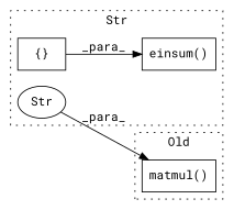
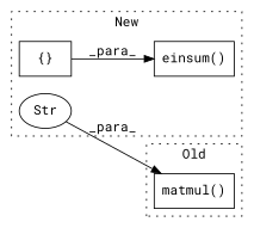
  digraph {
    fontname="Roboto Mono"
    rankdir=LR
    node [a=75 fontname="Roboto Mono" l="13,1" shape=box]
    edge [fontname="Roboto Mono"]
    n1 [label="einsum()" s="10740,10786"]
    n2 [a=66 l=11 label=Str s=10753 shape=ellipse]
    n3 [a=59 l="1,0" label="{}" s="10766,10785"]
    n4 [label="matmul()" s="11133,11178"]
    subgraph cluster_1 {
-     label=Str
+     label=New
      style=dotted
      n1
      n2
      n3
    }
    subgraph cluster_2 {
      label=Old
      style=dotted
      n4
    }
    n2 -> n4 [label=_para_]
    n3 -> n1 [label=_para_]
  }
